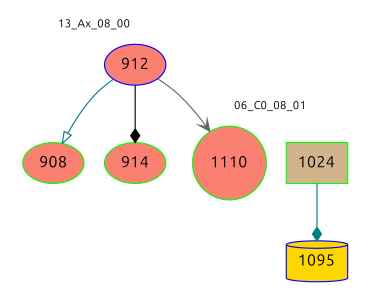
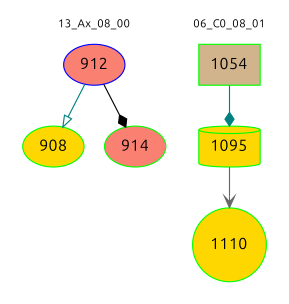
  digraph {
    fontname=Ubuntu
    node [color=green fillcolor=salmon fontname=Ubuntu shape=ellipse style=filled]
    edge [arrowhead=diamond color=teal fontname=Ubuntu]
    n1 [color=blue label=912]
-   n2 [label=908]
+   n2 [fillcolor=gold label=908]
    n3 [label=914]
-   n4 [color=blue fillcolor=gold label=1095 shape=cylinder]
-   n5 [fillcolor=tan label=1024 shape=box]
-   n6 [label=1110 shape=circle]
+   n4 [fillcolor=gold label=1095 shape=cylinder]
+   n5 [fillcolor=tan label=1054 shape=box]
+   n6 [fillcolor=gold label=1110 shape=circle]
    subgraph cluster_1 {
      color=white
      fontsize=10
      label="13_Ax_08_00"
      n1
      n2
      n3
    }
    subgraph cluster_2 {
      color=white
      fontsize=10
      label="06_C0_08_01"
      n4
      n5
      n6
    }
    n1 -> n2 [arrowhead=onormal]
    n1 -> n3 [color=black]
-   n1 -> n6 [arrowhead=vee color=gray40]
+   n4 -> n6 [arrowhead=vee color=gray40]
    n5 -> n4
  }
